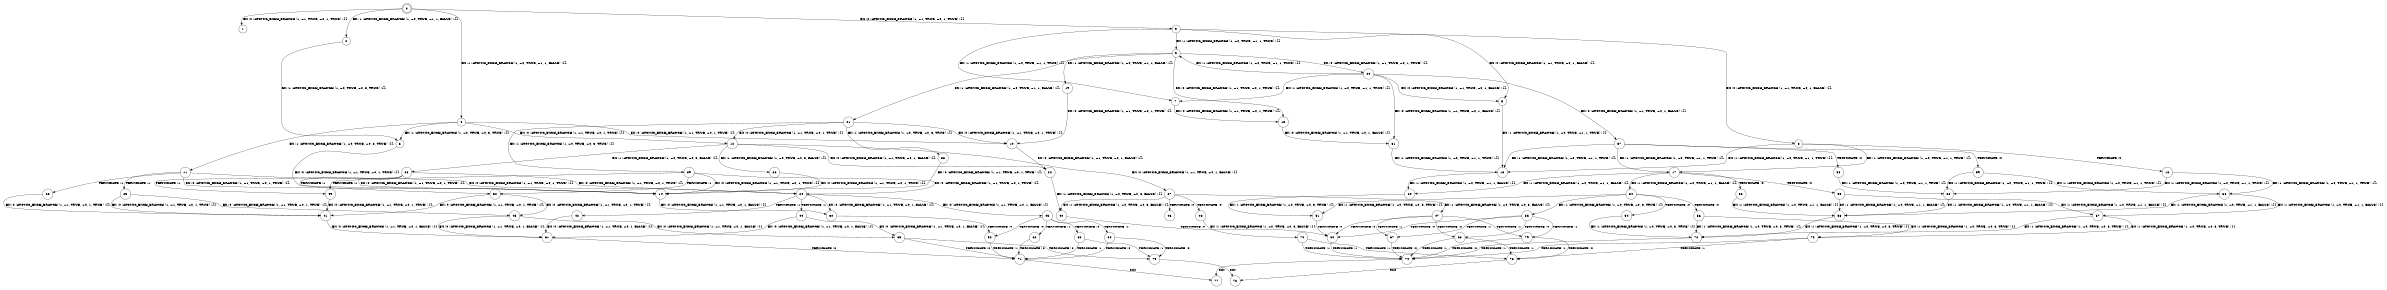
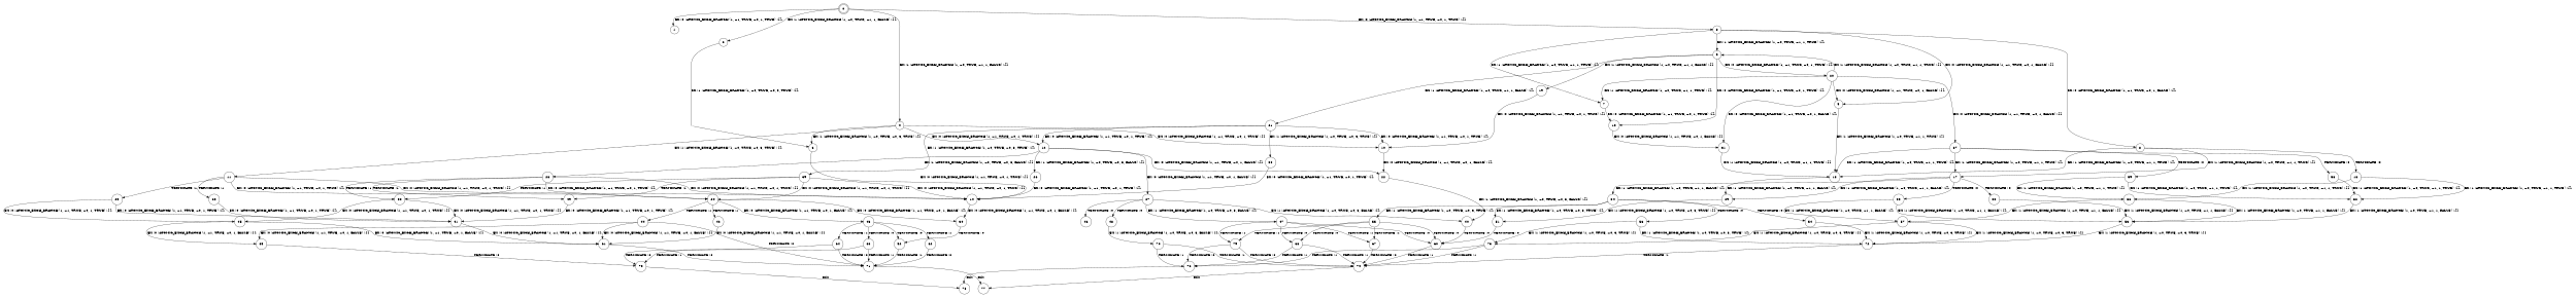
  digraph {
    node [shape=circle]
    0 [peripheries=2]
    1
    2
    3
    4
    6
    5
    7
    8
    9
    10
    11
    12
    13
    14
    15
    17
    18
    19
    20
    21
    22
    23
    24
    25
    26
    27
    28
    29
    30
    31
    33
    34
    35
    32
    36
    37
    38
    39
    40
    41
    42
    43
    44
    45
    46
    47
    48
    49
    50
    51
    52
    53
    54
    55
    56
    57
    58
    59
    60
    61
    62
    63
    64
    65
    67
    68
    n68 [label=79]
    70
    71
    72
    73
    74
    75
    76
    77
    78
    0 -> 1 [label="EX !0 !ATOMIC_EXCH_BRANCH (1, +1, TRUE, +0, 1, TRUE) !{}"]
    0 -> 2 [label="EX !1 !ATOMIC_EXCH_BRANCH (1, +0, TRUE, +1, 1, FALSE) !{}"]
    0 -> 3 [label="EX !0 !ATOMIC_EXCH_BRANCH (1, +1, TRUE, +0, 1, TRUE) !{}"]
    0 -> 4 [label="EX !1 !ATOMIC_EXCH_BRANCH (1, +0, TRUE, +1, 1, FALSE) !{}"]
    2 -> 6 [label="EX !1 !ATOMIC_EXCH_BRANCH (1, +0, TRUE, +0, 3, TRUE) !{}"]
    3 -> 5 [label="EX !0 !ATOMIC_EXCH_BRANCH (1, +1, TRUE, +0, 1, FALSE) !{}"]
    3 -> 7 [label="EX !1 !ATOMIC_EXCH_BRANCH (1, +0, TRUE, +1, 1, TRUE) !{}"]
    3 -> 8 [label="EX !0 !ATOMIC_EXCH_BRANCH (1, +1, TRUE, +0, 1, FALSE) !{}"]
    3 -> 9 [label="EX !1 !ATOMIC_EXCH_BRANCH (1, +0, TRUE, +1, 1, TRUE) !{}"]
    4 -> 6 [label="EX !1 !ATOMIC_EXCH_BRANCH (1, +0, TRUE, +0, 3, TRUE) !{}"]
    4 -> 10 [label="EX !0 !ATOMIC_EXCH_BRANCH (1, +1, TRUE, +0, 1, TRUE) !{}"]
    4 -> 11 [label="EX !1 !ATOMIC_EXCH_BRANCH (1, +0, TRUE, +0, 3, TRUE) !{}"]
    4 -> 12 [label="EX !0 !ATOMIC_EXCH_BRANCH (1, +1, TRUE, +0, 1, TRUE) !{}"]
    6 -> 14 [label="EX !0 !ATOMIC_EXCH_BRANCH (1, +1, TRUE, +0, 1, TRUE) !{}"]
    5 -> 13 [label="EX !1 !ATOMIC_EXCH_BRANCH (1, +0, TRUE, +1, 1, TRUE) !{}"]
    7 -> 15 [label="EX !0 !ATOMIC_EXCH_BRANCH (1, +1, TRUE, +0, 1, TRUE) !{}"]
    8 -> 13 [label="EX !1 !ATOMIC_EXCH_BRANCH (1, +0, TRUE, +1, 1, TRUE) !{}"]
    8 -> 17 [label="EX !1 !ATOMIC_EXCH_BRANCH (1, +0, TRUE, +1, 1, TRUE) !{}"]
    8 -> 18 [label="TERMINATE !0"]
    9 -> 15 [label="EX !0 !ATOMIC_EXCH_BRANCH (1, +1, TRUE, +0, 1, TRUE) !{}"]
    9 -> 19 [label="EX !1 !ATOMIC_EXCH_BRANCH (1, +0, TRUE, +1, 1, FALSE) !{}"]
    9 -> 20 [label="EX !0 !ATOMIC_EXCH_BRANCH (1, +1, TRUE, +0, 1, TRUE) !{}"]
    9 -> 21 [label="EX !1 !ATOMIC_EXCH_BRANCH (1, +0, TRUE, +1, 1, FALSE) !{}"]
    10 -> 22 [label="EX !0 !ATOMIC_EXCH_BRANCH (1, +1, TRUE, +0, 1, FALSE) !{}"]
    11 -> 14 [label="EX !0 !ATOMIC_EXCH_BRANCH (1, +1, TRUE, +0, 1, TRUE) !{}"]
    11 -> 23 [label="TERMINATE !1"]
    11 -> 24 [label="EX !0 !ATOMIC_EXCH_BRANCH (1, +1, TRUE, +0, 1, TRUE) !{}"]
    11 -> 25 [label="TERMINATE !1"]
    12 -> 22 [label="EX !0 !ATOMIC_EXCH_BRANCH (1, +1, TRUE, +0, 1, FALSE) !{}"]
    12 -> 26 [label="EX !1 !ATOMIC_EXCH_BRANCH (1, +0, TRUE, +0, 3, FALSE) !{}"]
    12 -> 27 [label="EX !0 !ATOMIC_EXCH_BRANCH (1, +1, TRUE, +0, 1, FALSE) !{}"]
    12 -> 28 [label="EX !1 !ATOMIC_EXCH_BRANCH (1, +0, TRUE, +0, 3, FALSE) !{}"]
    13 -> 29 [label="EX !1 !ATOMIC_EXCH_BRANCH (1, +0, TRUE, +1, 1, FALSE) !{}"]
    14 -> 30 [label="EX !0 !ATOMIC_EXCH_BRANCH (1, +1, TRUE, +0, 1, FALSE) !{}"]
    15 -> 31 [label="EX !0 !ATOMIC_EXCH_BRANCH (1, +1, TRUE, +0, 1, FALSE) !{}"]
    17 -> 29 [label="EX !1 !ATOMIC_EXCH_BRANCH (1, +0, TRUE, +1, 1, FALSE) !{}"]
    17 -> 33 [label="TERMINATE !0"]
    17 -> 34 [label="EX !1 !ATOMIC_EXCH_BRANCH (1, +0, TRUE, +1, 1, FALSE) !{}"]
    17 -> 35 [label="TERMINATE !0"]
    18 -> 32 [label="EX !1 !ATOMIC_EXCH_BRANCH (1, +0, TRUE, +1, 1, TRUE) !{}"]
    18 -> 36 [label="EX !1 !ATOMIC_EXCH_BRANCH (1, +0, TRUE, +1, 1, TRUE) !{}"]
    19 -> 10 [label="EX !0 !ATOMIC_EXCH_BRANCH (1, +1, TRUE, +0, 1, TRUE) !{}"]
    20 -> 5 [label="EX !0 !ATOMIC_EXCH_BRANCH (1, +1, TRUE, +0, 1, FALSE) !{}"]
    20 -> 7 [label="EX !1 !ATOMIC_EXCH_BRANCH (1, +0, TRUE, +1, 1, TRUE) !{}"]
    20 -> 9 [label="EX !1 !ATOMIC_EXCH_BRANCH (1, +0, TRUE, +1, 1, TRUE) !{}"]
    20 -> 31 [label="EX !0 !ATOMIC_EXCH_BRANCH (1, +1, TRUE, +0, 1, FALSE) !{}"]
    20 -> 37 [label="EX !0 !ATOMIC_EXCH_BRANCH (1, +1, TRUE, +0, 1, FALSE) !{}"]
    21 -> 10 [label="EX !0 !ATOMIC_EXCH_BRANCH (1, +1, TRUE, +0, 1, TRUE) !{}"]
    21 -> 12 [label="EX !0 !ATOMIC_EXCH_BRANCH (1, +1, TRUE, +0, 1, TRUE) !{}"]
    21 -> 38 [label="EX !1 !ATOMIC_EXCH_BRANCH (1, +0, TRUE, +0, 3, TRUE) !{}"]
    21 -> 39 [label="EX !1 !ATOMIC_EXCH_BRANCH (1, +0, TRUE, +0, 3, TRUE) !{}"]
    22 -> 40 [label="EX !1 !ATOMIC_EXCH_BRANCH (1, +0, TRUE, +0, 3, FALSE) !{}"]
    23 -> 41 [label="EX !0 !ATOMIC_EXCH_BRANCH (1, +1, TRUE, +0, 1, TRUE) !{}"]
    24 -> 30 [label="EX !0 !ATOMIC_EXCH_BRANCH (1, +1, TRUE, +0, 1, FALSE) !{}"]
    24 -> 42 [label="TERMINATE !1"]
    24 -> 43 [label="EX !0 !ATOMIC_EXCH_BRANCH (1, +1, TRUE, +0, 1, FALSE) !{}"]
    24 -> 44 [label="TERMINATE !1"]
    25 -> 41 [label="EX !0 !ATOMIC_EXCH_BRANCH (1, +1, TRUE, +0, 1, TRUE) !{}"]
    25 -> 45 [label="EX !0 !ATOMIC_EXCH_BRANCH (1, +1, TRUE, +0, 1, TRUE) !{}"]
    26 -> 14 [label="EX !0 !ATOMIC_EXCH_BRANCH (1, +1, TRUE, +0, 1, TRUE) !{}"]
    27 -> 40 [label="EX !1 !ATOMIC_EXCH_BRANCH (1, +0, TRUE, +0, 3, FALSE) !{}"]
    27 -> 46 [label="TERMINATE !0"]
    27 -> 47 [label="EX !1 !ATOMIC_EXCH_BRANCH (1, +0, TRUE, +0, 3, FALSE) !{}"]
    27 -> 48 [label="TERMINATE !0"]
    28 -> 14 [label="EX !0 !ATOMIC_EXCH_BRANCH (1, +1, TRUE, +0, 1, TRUE) !{}"]
    28 -> 24 [label="EX !0 !ATOMIC_EXCH_BRANCH (1, +1, TRUE, +0, 1, TRUE) !{}"]
    28 -> 49 [label="TERMINATE !1"]
    28 -> 50 [label="TERMINATE !1"]
    29 -> 51 [label="EX !1 !ATOMIC_EXCH_BRANCH (1, +0, TRUE, +0, 3, TRUE) !{}"]
    30 -> 52 [label="TERMINATE !0"]
    31 -> 13 [label="EX !1 !ATOMIC_EXCH_BRANCH (1, +0, TRUE, +1, 1, TRUE) !{}"]
    33 -> 53 [label="EX !1 !ATOMIC_EXCH_BRANCH (1, +0, TRUE, +1, 1, FALSE) !{}"]
    34 -> 51 [label="EX !1 !ATOMIC_EXCH_BRANCH (1, +0, TRUE, +0, 3, TRUE) !{}"]
    34 -> 54 [label="TERMINATE !0"]
    34 -> 55 [label="EX !1 !ATOMIC_EXCH_BRANCH (1, +0, TRUE, +0, 3, TRUE) !{}"]
    34 -> 56 [label="TERMINATE !0"]
    35 -> 53 [label="EX !1 !ATOMIC_EXCH_BRANCH (1, +0, TRUE, +1, 1, FALSE) !{}"]
    35 -> 57 [label="EX !1 !ATOMIC_EXCH_BRANCH (1, +0, TRUE, +1, 1, FALSE) !{}"]
    32 -> 53 [label="EX !1 !ATOMIC_EXCH_BRANCH (1, +0, TRUE, +1, 1, FALSE) !{}"]
    36 -> 53 [label="EX !1 !ATOMIC_EXCH_BRANCH (1, +0, TRUE, +1, 1, FALSE) !{}"]
    36 -> 57 [label="EX !1 !ATOMIC_EXCH_BRANCH (1, +0, TRUE, +1, 1, FALSE) !{}"]
    37 -> 13 [label="EX !1 !ATOMIC_EXCH_BRANCH (1, +0, TRUE, +1, 1, TRUE) !{}"]
    37 -> 17 [label="EX !1 !ATOMIC_EXCH_BRANCH (1, +0, TRUE, +1, 1, TRUE) !{}"]
    37 -> 58 [label="TERMINATE !0"]
    37 -> 59 [label="TERMINATE !0"]
    38 -> 14 [label="EX !0 !ATOMIC_EXCH_BRANCH (1, +1, TRUE, +0, 1, TRUE) !{}"]
    39 -> 14 [label="EX !0 !ATOMIC_EXCH_BRANCH (1, +1, TRUE, +0, 1, TRUE) !{}"]
    39 -> 24 [label="EX !0 !ATOMIC_EXCH_BRANCH (1, +1, TRUE, +0, 1, TRUE) !{}"]
    39 -> 49 [label="TERMINATE !1"]
    39 -> 50 [label="TERMINATE !1"]
    40 -> 60 [label="TERMINATE !0"]
    41 -> 61 [label="EX !0 !ATOMIC_EXCH_BRANCH (1, +1, TRUE, +0, 1, FALSE) !{}"]
    42 -> 61 [label="EX !0 !ATOMIC_EXCH_BRANCH (1, +1, TRUE, +0, 1, FALSE) !{}"]
    43 -> 52 [label="TERMINATE !0"]
    43 -> 62 [label="TERMINATE !1"]
    43 -> 63 [label="TERMINATE !0"]
    43 -> 64 [label="TERMINATE !1"]
    44 -> 61 [label="EX !0 !ATOMIC_EXCH_BRANCH (1, +1, TRUE, +0, 1, FALSE) !{}"]
    44 -> 65 [label="EX !0 !ATOMIC_EXCH_BRANCH (1, +1, TRUE, +0, 1, FALSE) !{}"]
    45 -> 61 [label="EX !0 !ATOMIC_EXCH_BRANCH (1, +1, TRUE, +0, 1, FALSE) !{}"]
    45 -> 65 [label="EX !0 !ATOMIC_EXCH_BRANCH (1, +1, TRUE, +0, 1, FALSE) !{}"]
    47 -> 60 [label="TERMINATE !0"]
    47 -> 67 [label="TERMINATE !1"]
    47 -> 68 [label="TERMINATE !0"]
    47 -> n68 [label="TERMINATE !1"]
    48 -> 70 [label="EX !1 !ATOMIC_EXCH_BRANCH (1, +0, TRUE, +0, 3, FALSE) !{}"]
    49 -> 41 [label="EX !0 !ATOMIC_EXCH_BRANCH (1, +1, TRUE, +0, 1, TRUE) !{}"]
    50 -> 41 [label="EX !0 !ATOMIC_EXCH_BRANCH (1, +1, TRUE, +0, 1, TRUE) !{}"]
    50 -> 45 [label="EX !0 !ATOMIC_EXCH_BRANCH (1, +1, TRUE, +0, 1, TRUE) !{}"]
    51 -> 60 [label="TERMINATE !0"]
    52 -> 71 [label="TERMINATE !1"]
    53 -> 72 [label="EX !1 !ATOMIC_EXCH_BRANCH (1, +0, TRUE, +0, 3, TRUE) !{}"]
    54 -> 72 [label="EX !1 !ATOMIC_EXCH_BRANCH (1, +0, TRUE, +0, 3, TRUE) !{}"]
    55 -> 60 [label="TERMINATE !0"]
    55 -> 67 [label="TERMINATE !1"]
    55 -> 68 [label="TERMINATE !0"]
    55 -> n68 [label="TERMINATE !1"]
    56 -> 72 [label="EX !1 !ATOMIC_EXCH_BRANCH (1, +0, TRUE, +0, 3, TRUE) !{}"]
    56 -> 73 [label="EX !1 !ATOMIC_EXCH_BRANCH (1, +0, TRUE, +0, 3, TRUE) !{}"]
    57 -> 72 [label="EX !1 !ATOMIC_EXCH_BRANCH (1, +0, TRUE, +0, 3, TRUE) !{}"]
    57 -> 73 [label="EX !1 !ATOMIC_EXCH_BRANCH (1, +0, TRUE, +0, 3, TRUE) !{}"]
    58 -> 32 [label="EX !1 !ATOMIC_EXCH_BRANCH (1, +0, TRUE, +1, 1, TRUE) !{}"]
    59 -> 32 [label="EX !1 !ATOMIC_EXCH_BRANCH (1, +0, TRUE, +1, 1, TRUE) !{}"]
    59 -> 36 [label="EX !1 !ATOMIC_EXCH_BRANCH (1, +0, TRUE, +1, 1, TRUE) !{}"]
    60 -> 74 [label="TERMINATE !1"]
    61 -> 71 [label="TERMINATE !0"]
    62 -> 71 [label="TERMINATE !0"]
    63 -> 71 [label="TERMINATE !1"]
    63 -> 75 [label="TERMINATE !1"]
    64 -> 71 [label="TERMINATE !0"]
    64 -> 75 [label="TERMINATE !0"]
-   65 -> 71 [label="TERMINATE !0"]
+   44 -> 71 [label="TERMINATE !0"]
    65 -> 75 [label="TERMINATE !0"]
    67 -> 74 [label="TERMINATE !0"]
    68 -> 74 [label="TERMINATE !1"]
    68 -> 76 [label="TERMINATE !1"]
    n68 -> 74 [label="TERMINATE !0"]
    n68 -> 76 [label="TERMINATE !0"]
    70 -> 74 [label="TERMINATE !1"]
    70 -> 76 [label="TERMINATE !1"]
    71 -> 77 [label=exit]
    72 -> 74 [label="TERMINATE !1"]
    73 -> 74 [label="TERMINATE !1"]
    73 -> 76 [label="TERMINATE !1"]
    74 -> 77 [label=exit]
    75 -> 78 [label=exit]
    76 -> 78 [label=exit]
  }
